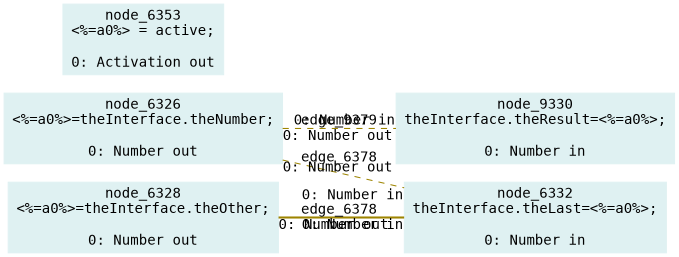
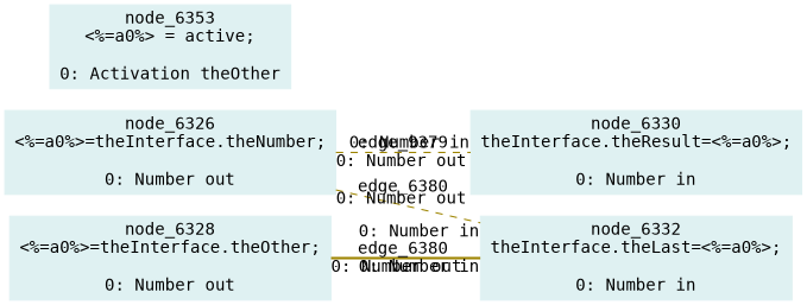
  digraph {
    fontname="DejaVu Sans Mono"
    rankdir=LR
    node [color="#dff1f2" fontname="DejaVu Sans Mono" shape=box style=filled]
    edge [arrowHead=none arrowsize=1 color="#9d8400" dir=none fontname="DejaVu Sans Mono" headlabel="0: Number in" style=dashed taillabel="0: Number out"]
    n1 [label="node_6326\n<%=a0%>=theInterface.theNumber;\n\n0: Number out"]
-   n2 [label="node_9330\ntheInterface.theResult=<%=a0%>;\n\n0: Number in"]
+   n2 [label="node_6330\ntheInterface.theResult=<%=a0%>;\n\n0: Number in"]
    n3 [label="node_6332\ntheInterface.theLast=<%=a0%>;\n\n0: Number in"]
    n4 [label="node_6328\n<%=a0%>=theInterface.theOther;\n\n0: Number out"]
-   n5 [label="node_6353\n<%=a0%> = active;\n\n0: Activation out"]
+   n5 [label="node_6353\n<%=a0%> = active;\n\n0: Activation theOther"]
    n1 -> n2 [label=edge_9379]
-   n1 -> n3 [label=edge_6378]
-   n4 -> n3 [label=edge_6378 style=bold]
+   n1 -> n3 [label=edge_6380]
+   n4 -> n3 [label=edge_6380 style=bold]
  }
